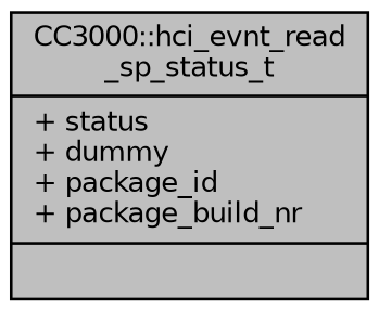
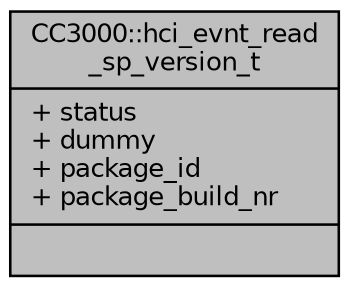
  digraph {
-   n1 [color=black fillcolor=grey75 fontcolor=black fontname=Helvetica fontsize=10 height=0.2 label="{CC3000::hci_evnt_read\l_sp_status_t\n|+ status\l+ dummy\l+ package_id\l+ package_build_nr\l|}" shape=record style=filled width=0.4]
+   n1 [color=black fillcolor=grey75 fontcolor=black fontname=Helvetica fontsize=10 height=0.2 label="{CC3000::hci_evnt_read\l_sp_version_t\n|+ status\l+ dummy\l+ package_id\l+ package_build_nr\l|}" shape=record style=filled width=0.4]
  }
